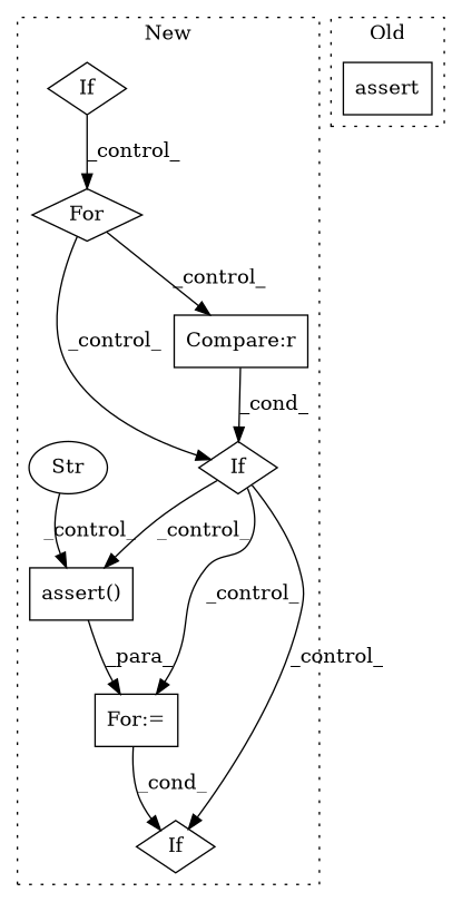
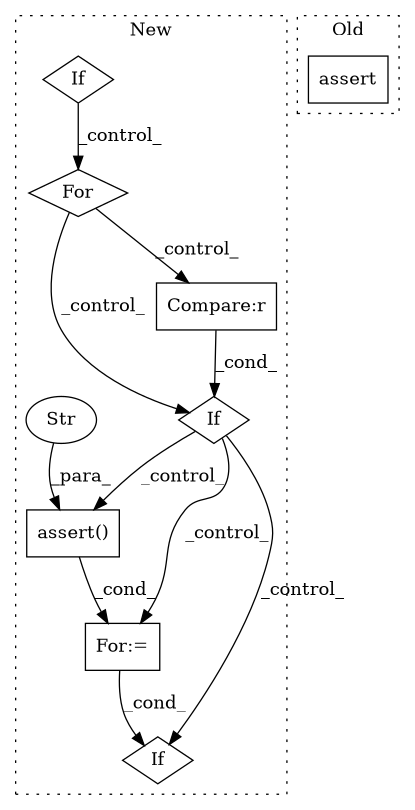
  digraph {
    node [a=96 l=3 shape=box]
    n1 [a=75 l="12,1" label="assert()" s="5280,5295"]
    n2 [a=68 label="For:=" s=5277]
    n3 [a=66 label=Str s=5292 shape=ellipse]
    n4 [label=If s=5309 shape=diamond]
    n5 [a=107 l="4,14" label=For s="5136,5178" shape=diamond]
    n6 [label=If s=5192 shape=diamond]
    n7 [a=40 l=38 label="Compare:r" s=5195]
    n8 [label=If s=5039 shape=diamond]
    n9 [a=65 l=7 label=assert s=4777]
    subgraph cluster_1 {
      label=New
      style=dotted
      n1
      n2
      n3
      n4
      n5
      n6
      n7
      n8
    }
    subgraph cluster_2 {
      label=Old
      style=dotted
      n9
    }
-   n1 -> n2 [label=_para_]
+   n1 -> n2 [label=_cond_]
    n2 -> n4 [label=_cond_]
-   n3 -> n1 [label=_control_]
+   n3 -> n1 [label=_para_]
    n5 -> n6 [label=_control_]
    n5 -> n7 [label=_control_]
    n6 -> n1 [label=_control_]
    n6 -> n2 [label=_control_]
    n6 -> n4 [label=_control_]
    n7 -> n6 [label=_cond_]
    n8 -> n5 [label=_control_]
  }
